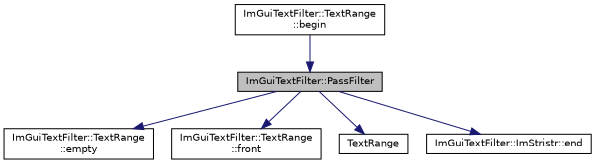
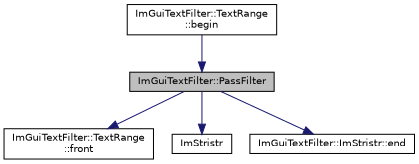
  digraph {
    rankdir=TB
    node [color=black fillcolor=white fontname=Helvetica fontsize=10 shape=record style=filled]
    edge [color=midnightblue fontname=Helvetica fontsize=10 labelfontname=Helvetica labelfontsize=10 style=solid]
    n1 [fillcolor=grey75 fontcolor=black height=0.2 label="ImGuiTextFilter::PassFilter" width=0.4]
-   n2 [height=0.2 label="ImGuiTextFilter::TextRange\l::empty" width=0.4]
    n3 [height=0.2 label="ImGuiTextFilter::TextRange\l::front" width=0.4]
-   n4 [height=0.2 label=TextRange width=0.4]
+   n4 [height=0.2 label=ImStristr width=0.4]
    n5 [height=0.2 label="ImGuiTextFilter::ImStristr::end" width=0.4]
    n6 [height=0.2 label="ImGuiTextFilter::TextRange\l::begin" width=0.4]
-   n1 -> n2
    n1 -> n3
    n1 -> n4
    n1 -> n5
    n6 -> n1
  }
